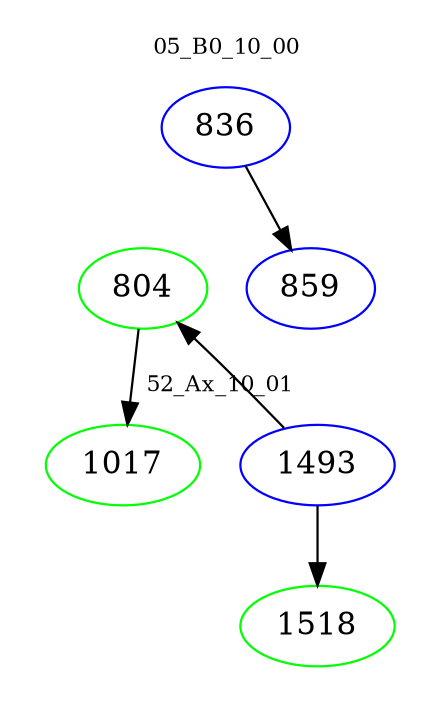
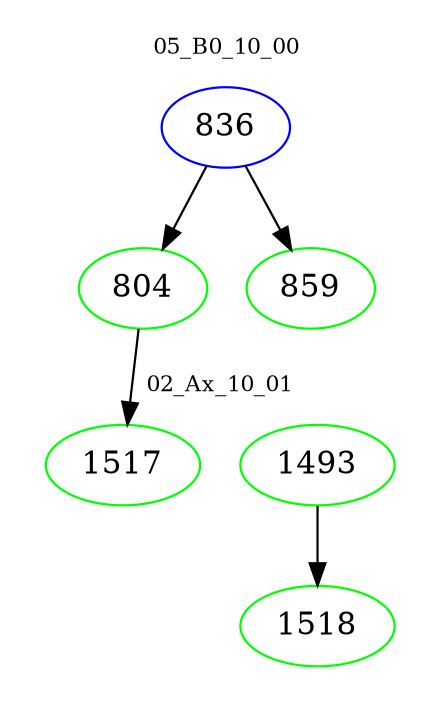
  digraph {
    node [color=green]
    edge [color=black]
-   n1 [color=blue label=1493]
-   n2 [label=1017]
+   n1 [label=1493]
+   n2 [label=1517]
    n3 [label=1518]
    n4 [color=blue label=836]
    n5 [label=804]
-   n6 [color=blue label=859]
+   n6 [label=859]
    subgraph cluster_1 {
      color=white
      fontsize=10
-     label="52_Ax_10_01"
+     label="02_Ax_10_01"
      n1
      n2
      n3
    }
    subgraph cluster_2 {
      color=white
      fontsize=10
      label="05_B0_10_00"
      n4
      n5
      n6
    }
    n1 -> n3
-   n1 -> n5
+   n4 -> n5
    n4 -> n6
    n5 -> n2
  }
